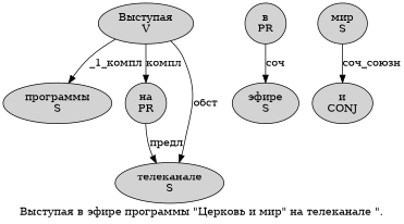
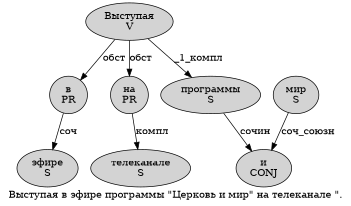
  digraph {
    label="Выступая в эфире программы \"Церковь и мир\" на телеканале \"."
    node [fillcolor=lightgray penwidth=1 shape=ellipse style=filled]
    n1 [label="Выступая\nV"]
    n2 [label="в\nPR"]
    n3 [label="программы\nS"]
    n4 [label="на\nPR"]
    n5 [label="эфире\nS"]
    n6 [label="и\nCONJ"]
    n7 [label="телеканале\nS"]
    n8 [label="мир\nS"]
-   n1 -> n7 [label="обст"]
+   n1 -> n2 [label="обст"]
    n1 -> n3 [label="_1_компл"]
-   n1 -> n4 [label="компл"]
+   n1 -> n4 [label="обст"]
    n2 -> n5 [label="соч"]
-   n4 -> n7 [label="предл"]
+   n3 -> n6 [label="сочин"]
+   n4 -> n7 [label="компл"]
    n8 -> n6 [label="соч_союзн"]
  }
